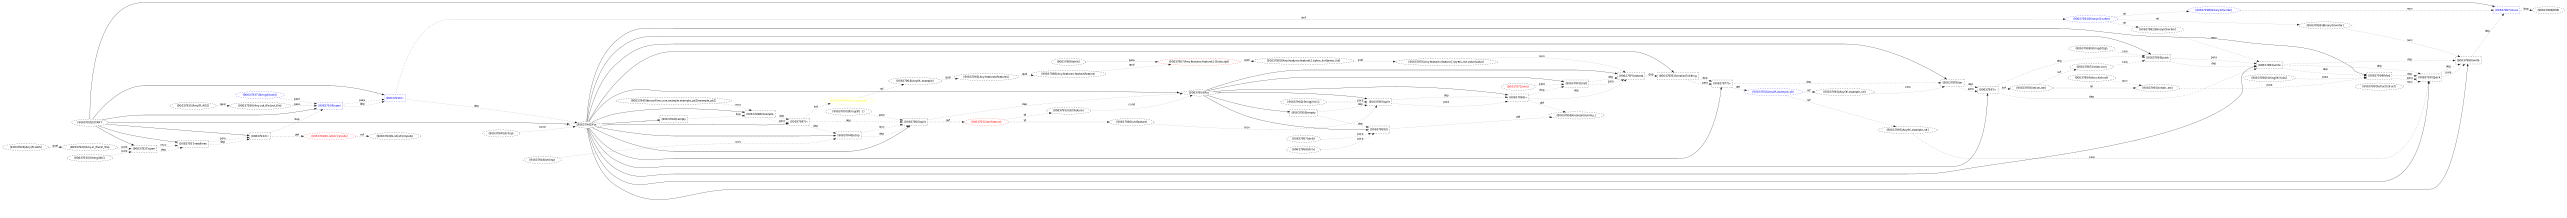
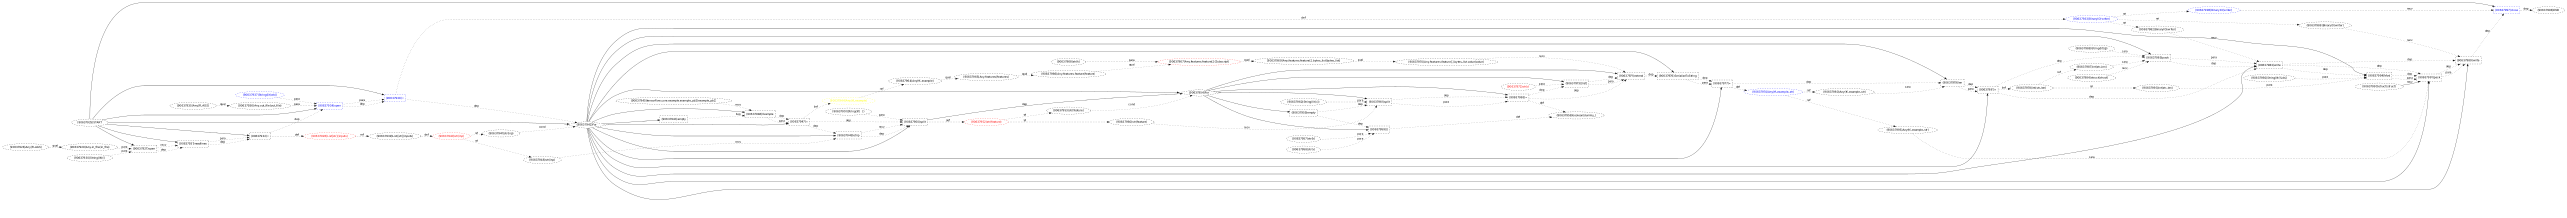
  digraph {
    fontname=Inter
    rankdir=LR
    node [fontname=Inter shape=ellipse style=dashed]
    edge [fontname=Inter style=dotted]
    n1 [label="(90637928)Any(FLAGS)"]
    n2 [label="(90637929)Any.in_file(in_file)"]
    n3 [label="(90637927)open" shape=box]
    n4 [color=blue fontcolor=blue label="(90637974)Any(tf_example_str)"]
    n5 [label="(90637995)Any(tf_example_str)"]
    n6 [label="(90637980)Any(tf_example_str)"]
    n7 [label="(90637991)pack" shape=box]
    n8 [label="(90637979)len" shape=box]
    n9 [label="(90637989)write" shape=box]
    n10 [color=blue fontcolor=blue label="(90637997)close" shape=box]
    n11 [color=blue fontcolor=blue label="(90637934)open" shape=box]
    n12 [color=blue fontcolor=blue label="(90637938)=" shape=box]
    n13 [label="(90637942)For" shape=diamond]
    n14 [color=blue fontcolor=blue label="(90637933)BinaryIO(writer)"]
    n15 [label="(90637987)int(str_len)"]
    n16 [label="(90637985)pack" shape=box]
    n17 [label="(90637983)write" shape=box]
    n18 [color=red fontcolor=red label="(90637926)List[str](inputs)"]
    n19 [label="(90637939)List[str](inputs)"]
+   n20 [color=red fontcolor=red label="(90637940)str(inp)"]
    n21 [label="(90637976)SerializeToString" shape=box]
    n22 [label="(90637977)=" shape=box]
    n23 [color=red fontcolor=red label="(90637952)str(feature)"]
    n24 [label="(90637953)str(feature)"]
    n25 [label="(90637960)str(feature)"]
    n26 [label="(90637954)For" shape=diamond]
    n27 [label="(90637961)split" shape=box]
    n28 [label="(90637951)String(lit(	))"]
    n29 [label="(90637950)split" shape=box]
    n30 [label="(90637971)extend" shape=box]
    n31 [label="(90637994)Mod" shape=box]
    n32 [label="(90637973)[list]" shape=box]
    n33 [label="(90637959)()" shape=box]
    n34 [label="(90637963)=" shape=box]
    n35 [label="(90637955)empty" shape=box]
    n36 [label="(90637956)boolean(dummy_)"]
    n37 [label="(90637981)=" shape=box]
    n38 [label="(90637988)BinaryIO(writer)"]
    n39 [color=black fontcolor=black label="(90637978)int(str_len)"]
    n40 [label="(90637993)int(str_len)"]
    n41 [label="(90637970)Any.features.feature[.].bytes_list.value(value)"]
    n42 [label="(90637930)String(lit(r))"]
    n43 [label="(90637931)readlines" shape=box]
    n44 [label="(90637936)Any.out_file(out_file)"]
    n45 [label="(90637964)Any(tf_example)"]
    n46 [label="(90637965)Any.features(features)"]
    n47 [label="(90637966)Any.features.feature(feature)"]
    n48 [label="(90637932)=" shape=box]
    n49 [label="(90637946)Example" shape=box]
    n50 [label="(90637947)=" shape=box]
    n51 [label="(90637949)strip" shape=box]
    n52 [color=yellow fontcolor=yellow label="(90637944)Any(tf_example)"]
    n53 [color=blue fontcolor=blue label="(90637937)String(lit(wb))"]
    n54 [label="(90637935)Any(FLAGS)"]
    n55 [color=red label="(90637967)Any.features.feature[.](Subscript)"]
    n56 [label="(90637957)str(k)"]
    n57 [label="(90637984)struct(struct)"]
    n58 [label="(90637982)BinaryIO(writer)"]
    n59 [label="(90637969)Any.features.feature[.].bytes_list(bytes_list)"]
    n60 [label="(90637943)empty" shape=box]
    n61 [label="(90637998)END" shape=""]
    n62 [label="(90637941)str(inp)"]
    n63 [fontcolor=red label="(90637972)str(v)"]
    n64 [label="(90637958)str(v)"]
    n65 [label="(90637948)str(inp)"]
    n66 [label="(90637962)String(lit(=))"]
    n67 [color=blue fontcolor=blue label="(90637996)BinaryIO(writer)"]
    n68 [label="(90637968)str(k)"]
    n69 [label="(90637945)tensorflow.core.example.example_pb2(example_pb2)"]
    n70 [label="(90637925)START" shape=""]
    n71 [label="(90637992)String(lit(%ds))"]
    n72 [label="(90637986)String(lit(q))"]
    n73 [label="(90637990)struct(struct)"]
    n1 -> n2 [label=qual]
    n2 -> n3 [label=para]
    n3 -> n43 [label=dep]
    n3 -> n43 [label=recv]
    n4 -> n5 [label=ref]
    n4 -> n6 [label=ref]
    n5 -> n7 [label=para]
    n6 -> n8 [label=para]
    n7 -> n9 [label=dep]
    n7 -> n9 [label=para]
    n8 -> n37 [label=dep]
    n8 -> n37 [label=para]
    n9 -> n10 [label=dep]
    n10 -> n61 [label=dep]
    n11 -> n12 [label=dep]
    n11 -> n12 [label=para]
    n12 -> n13 [label=dep]
    n12 -> n14 [label=def]
    n13 -> n7 [style=solid]
    n13 -> n8 [style=solid]
    n13 -> n9 [style=solid]
    n13 -> n16 [style=solid]
    n13 -> n17 [style=solid]
    n13 -> n21 [style=solid]
    n13 -> n22 [style=solid]
    n13 -> n26 [style=solid]
    n13 -> n29 [style=solid]
    n13 -> n31 [style=solid]
    n13 -> n37 [style=solid]
    n13 -> n49 [style=solid]
    n13 -> n50 [style=solid]
    n13 -> n51 [style=solid]
    n13 -> n60 [style=solid]
    n14 -> n38 [label=ref]
    n14 -> n58 [label=ref]
    n14 -> n67 [label=ref]
    n15 -> n16 [label=para]
    n16 -> n17 [label=dep]
    n16 -> n17 [label=para]
    n17 -> n7 [label=dep]
    n17 -> n9 [label=dep]
    n17 -> n31 [label=dep]
    n18 -> n19 [label=ref]
+   n19 -> n20 [label=def]
+   n20 -> n62 [label=ref]
+   n20 -> n65 [label=ref]
    n21 -> n22 [label=dep]
    n21 -> n22 [label=para]
    n22 -> n4 [label=def]
    n22 -> n8 [label=dep]
    n23 -> n24 [label=ref]
    n23 -> n25 [label=ref]
    n24 -> n26 [label=cond]
    n25 -> n27 [label=recv]
    n26 -> n27 [style=solid]
    n26 -> n30 [style=solid]
    n26 -> n32 [style=solid]
    n26 -> n33 [style=solid]
    n26 -> n34 [style=solid]
    n26 -> n35 [style=solid]
    n27 -> n34 [label=dep]
    n27 -> n34 [label=para]
    n28 -> n29 [label=para]
    n29 -> n23 [label=def]
-   n29 -> n26 [label=dep]
+   n29 -> n26 [label=dep style=solid]
    n30 -> n21 [label=dep]
    n31 -> n7 [label=dep]
    n31 -> n7 [label=para]
    n32 -> n30 [label=dep]
    n32 -> n30 [label=para]
    n33 -> n36 [label=def]
    n34 -> n30 [label=dep]
    n34 -> n32 [label=dep]
    n34 -> n36 [label=def]
    n35 -> n27 [label=dep]
    n35 -> n33 [label=dep]
    n37 -> n16 [label=dep]
    n37 -> n17 [label=dep]
    n37 -> n39 [label=def]
    n38 -> n9 [label=recv]
    n39 -> n15 [label=ref]
    n39 -> n40 [label=ref]
    n40 -> n31 [label=para]
    n41 -> n30 [label=recv]
    n42 -> n3 [label=para]
    n43 -> n48 [label=dep]
    n43 -> n48 [label=para]
    n44 -> n11 [label=para]
    n45 -> n46 [label=qual]
    n46 -> n47 [label=qual]
    n47 -> n55 [label=qual]
    n48 -> n11 [label=dep]
    n48 -> n18 [label=def]
    n49 -> n50 [label=dep]
    n49 -> n50 [label=para]
    n50 -> n29 [label=dep]
    n50 -> n51 [label=dep]
    n50 -> n52 [label=def]
    n51 -> n29 [label=dep]
    n51 -> n29 [label=recv]
    n52 -> n45 [label=ref]
    n53 -> n11 [label=para]
    n54 -> n44 [label=qual]
    n55 -> n59 [label=qual]
    n56 -> n33 [label=para]
-   n57 -> n40 [label=recv]
+   n57 -> n16 [label=recv]
    n58 -> n17 [label=recv]
    n59 -> n41 [label=qual]
    n60 -> n49 [label=dep]
    n62 -> n13 [label=cond]
    n63 -> n32 [label=para]
    n64 -> n33 [label=para]
    n65 -> n51 [label=recv]
    n66 -> n27 [label=para]
    n67 -> n10 [label=recv]
    n68 -> n55 [label=para]
    n69 -> n49 [label=recv]
    n70 -> n3 [style=solid]
    n70 -> n10 [style=solid]
    n70 -> n11 [style=solid]
    n70 -> n12 [style=solid]
    n70 -> n13 [style=solid]
    n70 -> n43 [style=solid]
    n70 -> n48 [style=solid]
    n71 -> n31 [label=para]
    n72 -> n16 [label=para]
-   n73 -> n7 [label=recv]
+   n73 -> n7 [label=recv style=solid]
  }
